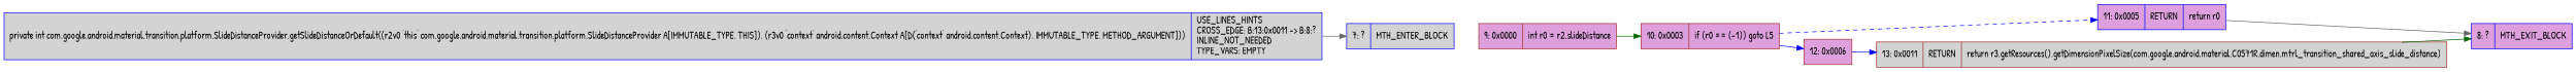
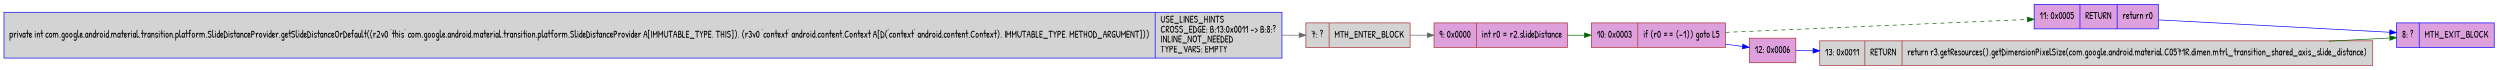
  digraph {
    fontname="Patrick Hand"
    rankdir=LR
    node [color=brown fillcolor=plum fontname="Patrick Hand" shape=record style=filled]
    edge [color=blue fontname="Patrick Hand"]
-   n1 [color=blue fillcolor=lightgrey label="{7\:\ ?|MTH_ENTER_BLOCK\l}"]
+   n1 [fillcolor=lightgrey label="{7\:\ ?|MTH_ENTER_BLOCK\l}"]
    n2 [label="{9\:\ 0x0000|int r0 = r2.slideDistance\l}"]
    n3 [label="{10\:\ 0x0003|if (r0 == (\-1)) goto L5\l}"]
    n4 [color=blue label="{11\:\ 0x0005|RETURN\l|return r0\l}"]
    n5 [label="{12\:\ 0x0006}"]
    n6 [color=blue label="{8\:\ ?|MTH_EXIT_BLOCK\l}"]
    n7 [fillcolor=lightgrey label="{13\:\ 0x0011|RETURN\l|return r3.getResources().getDimensionPixelSize(com.google.android.material.C0571R.dimen.mtrl_transition_shared_axis_slide_distance)\l}"]
    n8 [color=blue fillcolor=lightgrey label="{private int com.google.android.material.transition.platform.SlideDistanceProvider.getSlideDistanceOrDefault((r2v0 'this' com.google.android.material.transition.platform.SlideDistanceProvider A[IMMUTABLE_TYPE, THIS]), (r3v0 'context' android.content.Context A[D('context' android.content.Context), IMMUTABLE_TYPE, METHOD_ARGUMENT]))  | USE_LINES_HINTS\lCROSS_EDGE: B:13:0x0011 \-\> B:8:?\lINLINE_NOT_NEEDED\lTYPE_VARS: EMPTY\l}"]
+   n1 -> n2 [color=gray40]
    n2 -> n3 [color=darkgreen]
-   n3 -> n4 [style=dashed]
+   n3 -> n4 [color=darkgreen style=dashed]
    n3 -> n5
-   n4 -> n6 [color=gray40]
+   n4 -> n6
    n5 -> n7
    n7 -> n6 [color=darkgreen]
    n8 -> n1 [color=gray40]
  }
